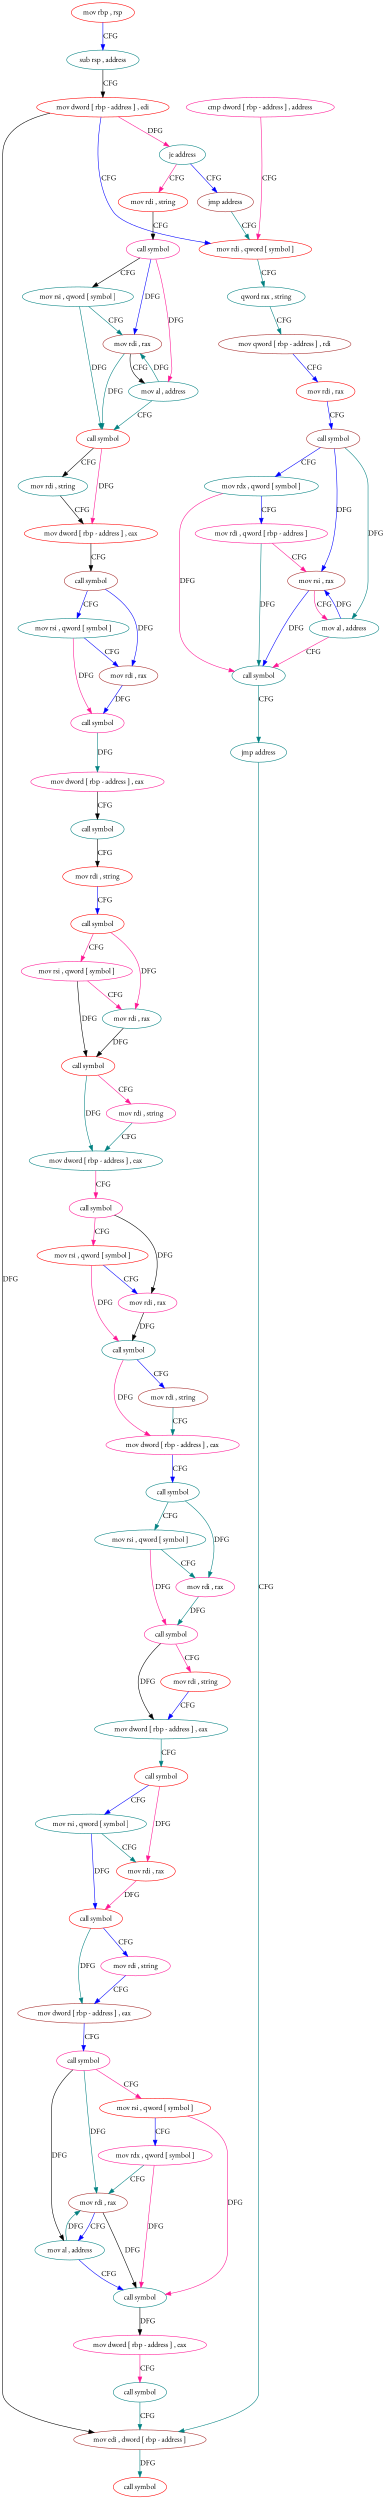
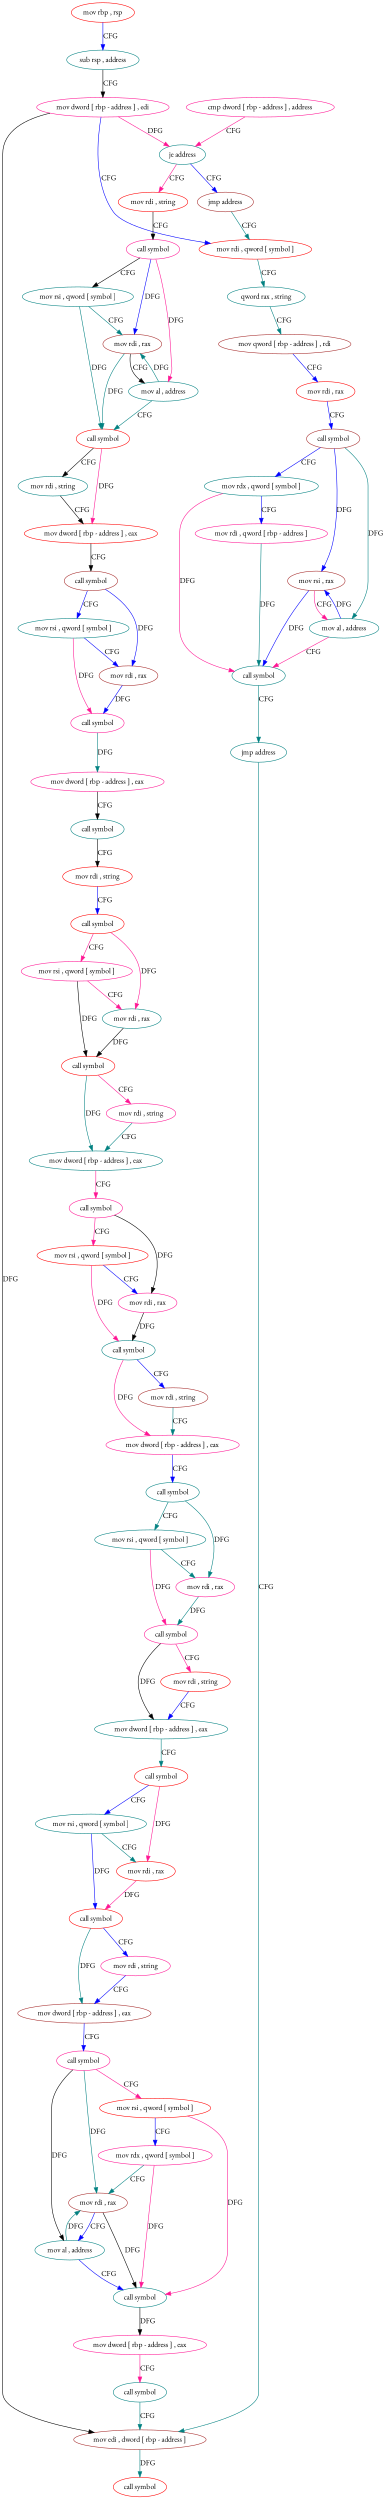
  digraph {
    fontname="EB Garamond"
    node [color=teal fontname="EB Garamond"]
    edge [color=blue fontname="EB Garamond"]
    n1 [color=red label="mov rbp , rsp"]
    n2 [label="sub rsp , address"]
-   n3 [color=red label="mov dword [ rbp - address ] , edi"]
+   n3 [color=deeppink label="mov dword [ rbp - address ] , edi"]
    n4 [label="je address"]
    n5 [color=brown label="mov edi , dword [ rbp - address ]"]
    n6 [color=red label="mov rdi , qword [ symbol ]"]
    n7 [color=deeppink label="cmp dword [ rbp - address ] , address"]
    n8 [color=red label="mov rdi , string"]
    n9 [color=brown label="jmp address"]
    n10 [color=red label="call symbol"]
    n11 [color=deeppink label="call symbol"]
    n12 [label="mov rsi , qword [ symbol ]"]
    n13 [color=brown label="mov rdi , rax"]
    n14 [label="mov al , address"]
    n15 [label="qword rax , string"]
    n16 [color=red label="call symbol"]
    n17 [label="mov rdi , string"]
    n18 [color=red label="mov dword [ rbp - address ] , eax"]
    n19 [color=brown label="call symbol"]
    n20 [label="mov rsi , qword [ symbol ]"]
    n21 [color=brown label="mov rdi , rax"]
    n22 [color=deeppink label="call symbol"]
    n23 [color=deeppink label="mov dword [ rbp - address ] , eax"]
    n24 [label="call symbol"]
    n25 [color=red label="mov rdi , string"]
    n26 [color=red label="call symbol"]
    n27 [color=deeppink label="mov rsi , qword [ symbol ]"]
    n28 [label="mov rdi , rax"]
    n29 [color=red label="call symbol"]
    n30 [color=deeppink label="mov rdi , string"]
    n31 [label="mov dword [ rbp - address ] , eax"]
    n32 [color=deeppink label="call symbol"]
    n33 [color=red label="mov rsi , qword [ symbol ]"]
    n34 [color=deeppink label="mov rdi , rax"]
    n35 [label="call symbol"]
    n36 [color=brown label="mov rdi , string"]
    n37 [color=deeppink label="mov dword [ rbp - address ] , eax"]
    n38 [label="call symbol"]
    n39 [label="mov rsi , qword [ symbol ]"]
    n40 [color=deeppink label="mov rdi , rax"]
    n41 [color=deeppink label="call symbol"]
    n42 [color=red label="mov rdi , string"]
    n43 [label="mov dword [ rbp - address ] , eax"]
    n44 [color=red label="call symbol"]
    n45 [label="mov rsi , qword [ symbol ]"]
    n46 [color=red label="mov rdi , rax"]
    n47 [color=red label="call symbol"]
    n48 [color=deeppink label="mov rdi , string"]
    n49 [color=brown label="mov dword [ rbp - address ] , eax"]
    n50 [color=deeppink label="call symbol"]
    n51 [color=red label="mov rsi , qword [ symbol ]"]
    n52 [color=brown label="mov rdi , rax"]
    n53 [label="mov al , address"]
    n54 [color=deeppink label="mov rdx , qword [ symbol ]"]
    n55 [label="call symbol"]
    n56 [color=deeppink label="mov dword [ rbp - address ] , eax"]
    n57 [label="call symbol"]
    n58 [color=brown label="mov qword [ rbp - address ] , rdi"]
    n59 [color=red label="mov rdi , rax"]
    n60 [color=brown label="call symbol"]
    n61 [label="mov rdx , qword [ symbol ]"]
    n62 [color=brown label="mov rsi , rax"]
    n63 [label="mov al , address"]
    n64 [color=deeppink label="mov rdi , qword [ rbp - address ]"]
    n65 [label="call symbol"]
    n66 [label="jmp address"]
    n1 -> n2 [label=CFG]
    n2 -> n3 [color=black label=CFG]
    n3 -> n4 [color=deeppink label=DFG]
    n3 -> n5 [color=black label=DFG]
    n3 -> n6 [label=CFG]
    n4 -> n8 [color=deeppink label=CFG]
    n4 -> n9 [label=CFG]
    n5 -> n10 [color=teal label=DFG]
    n6 -> n15 [color=teal label=CFG]
-   n7 -> n6 [color=deeppink label=CFG]
+   n7 -> n4 [color=deeppink label=CFG]
    n8 -> n11 [color=black label=CFG]
    n9 -> n6 [color=teal label=CFG]
    n11 -> n12 [color=black label=CFG]
    n11 -> n13 [label=DFG]
    n11 -> n14 [color=deeppink label=DFG]
    n12 -> n13 [color=teal label=CFG]
    n12 -> n16 [color=teal label=DFG]
    n13 -> n14 [color=black label=CFG]
    n13 -> n16 [color=teal label=DFG]
    n14 -> n13 [color=teal label=DFG]
    n14 -> n16 [color=teal label=CFG]
    n15 -> n58 [color=teal label=CFG]
    n16 -> n17 [color=black label=CFG]
    n16 -> n18 [color=deeppink label=DFG]
    n17 -> n18 [color=black label=CFG]
    n18 -> n19 [color=black label=CFG]
    n19 -> n20 [label=CFG]
    n19 -> n21 [label=DFG]
    n20 -> n21 [label=CFG]
    n20 -> n22 [color=deeppink label=DFG]
    n21 -> n22 [label=DFG]
    n22 -> n23 [color=teal label=DFG]
    n23 -> n24 [color=black label=CFG]
    n24 -> n25 [color=black label=CFG]
    n25 -> n26 [label=CFG]
    n26 -> n27 [color=deeppink label=CFG]
    n26 -> n28 [color=deeppink label=DFG]
    n27 -> n28 [color=deeppink label=CFG]
    n27 -> n29 [color=black label=DFG]
    n28 -> n29 [color=black label=DFG]
    n29 -> n30 [color=deeppink label=CFG]
    n29 -> n31 [color=teal label=DFG]
    n30 -> n31 [color=teal label=CFG]
    n31 -> n32 [color=deeppink label=CFG]
    n32 -> n33 [color=deeppink label=CFG]
    n32 -> n34 [color=black label=DFG]
    n33 -> n34 [label=CFG]
    n33 -> n35 [color=deeppink label=DFG]
    n34 -> n35 [color=black label=DFG]
    n35 -> n36 [label=CFG]
    n35 -> n37 [color=deeppink label=DFG]
    n36 -> n37 [color=teal label=CFG]
    n37 -> n38 [label=CFG]
    n38 -> n39 [color=teal label=CFG]
    n38 -> n40 [color=teal label=DFG]
    n39 -> n40 [color=teal label=CFG]
    n39 -> n41 [color=deeppink label=DFG]
    n40 -> n41 [color=teal label=DFG]
    n41 -> n42 [color=deeppink label=CFG]
    n41 -> n43 [color=black label=DFG]
    n42 -> n43 [label=CFG]
    n43 -> n44 [color=teal label=CFG]
    n44 -> n45 [label=CFG]
    n44 -> n46 [color=deeppink label=DFG]
    n45 -> n46 [color=teal label=CFG]
    n45 -> n47 [label=DFG]
    n46 -> n47 [color=deeppink label=DFG]
    n47 -> n48 [label=CFG]
    n47 -> n49 [color=teal label=DFG]
    n48 -> n49 [label=CFG]
    n49 -> n50 [label=CFG]
    n50 -> n51 [color=deeppink label=CFG]
    n50 -> n52 [color=teal label=DFG]
    n50 -> n53 [color=black label=DFG]
    n51 -> n54 [label=CFG]
    n51 -> n55 [color=deeppink label=DFG]
    n52 -> n53 [label=CFG]
    n52 -> n55 [color=black label=DFG]
    n53 -> n52 [color=teal label=DFG]
    n53 -> n55 [label=CFG]
    n54 -> n52 [color=teal label=CFG]
    n54 -> n55 [color=deeppink label=DFG]
    n55 -> n56 [color=black label=DFG]
    n56 -> n57 [color=deeppink label=CFG]
    n57 -> n5 [color=teal label=CFG]
    n58 -> n59 [label=CFG]
    n59 -> n60 [label=CFG]
    n60 -> n61 [label=CFG]
    n60 -> n62 [label=DFG]
    n60 -> n63 [color=teal label=DFG]
    n61 -> n64 [label=CFG]
    n61 -> n65 [color=deeppink label=DFG]
    n62 -> n63 [color=deeppink label=CFG]
    n62 -> n65 [label=DFG]
    n63 -> n62 [label=DFG]
    n63 -> n65 [color=deeppink label=CFG]
-   n64 -> n62 [color=deeppink label=CFG]
    n64 -> n65 [color=teal label=DFG]
    n65 -> n66 [color=teal label=CFG]
    n66 -> n5 [color=teal label=CFG]
  }
